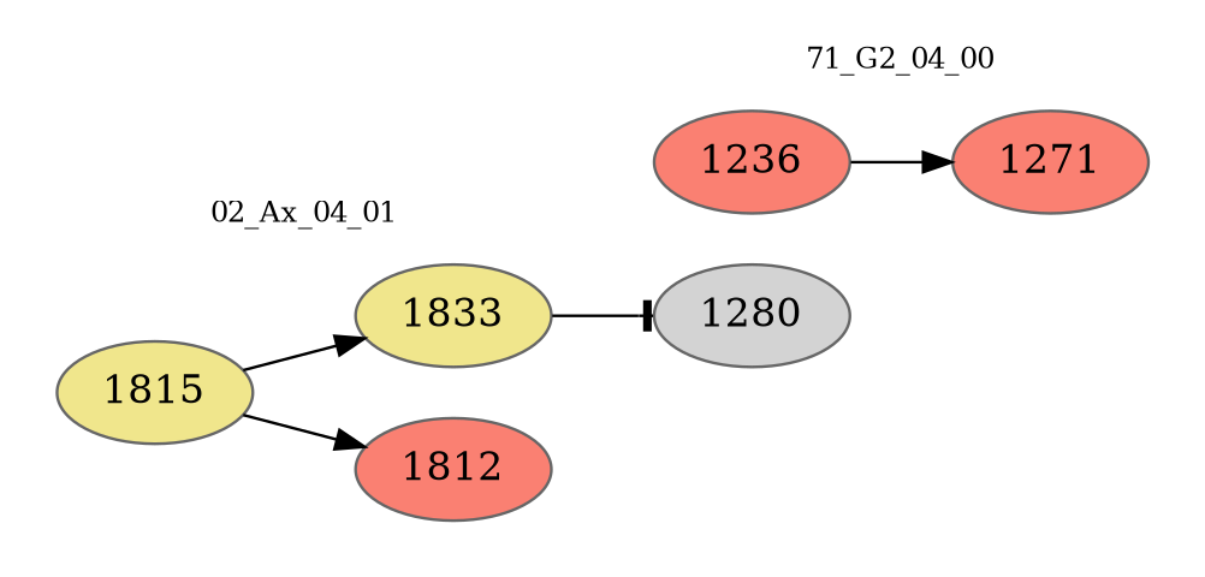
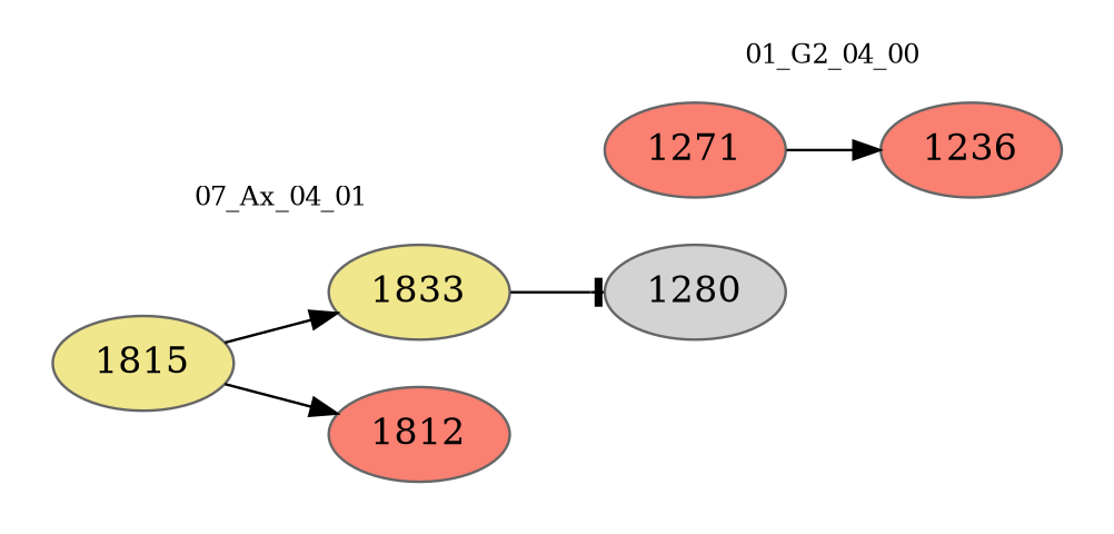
  digraph {
    rankdir=LR
    node [color=gray40 fillcolor=salmon style=filled]
    edge [arrowhead=normal color=black]
    n1 [fillcolor=khaki label=1815]
    n2 [label=1812]
    n3 [fillcolor=khaki label=1833]
    n4 [label=1271]
    n5 [label=1236]
    n6 [fillcolor=lightgrey label=1280]
    subgraph cluster_1 {
      color=white
      fontsize=10
-     label="02_Ax_04_01"
+     label="07_Ax_04_01"
      n1
      n2
      n3
    }
    subgraph cluster_2 {
      color=white
      fontsize=10
-     label="71_G2_04_00"
+     label="01_G2_04_00"
      n4
      n5
      n6
    }
    n1 -> n2
    n1 -> n3
    n3 -> n6 [arrowhead=tee]
-   n5 -> n4
+   n4 -> n5
  }
